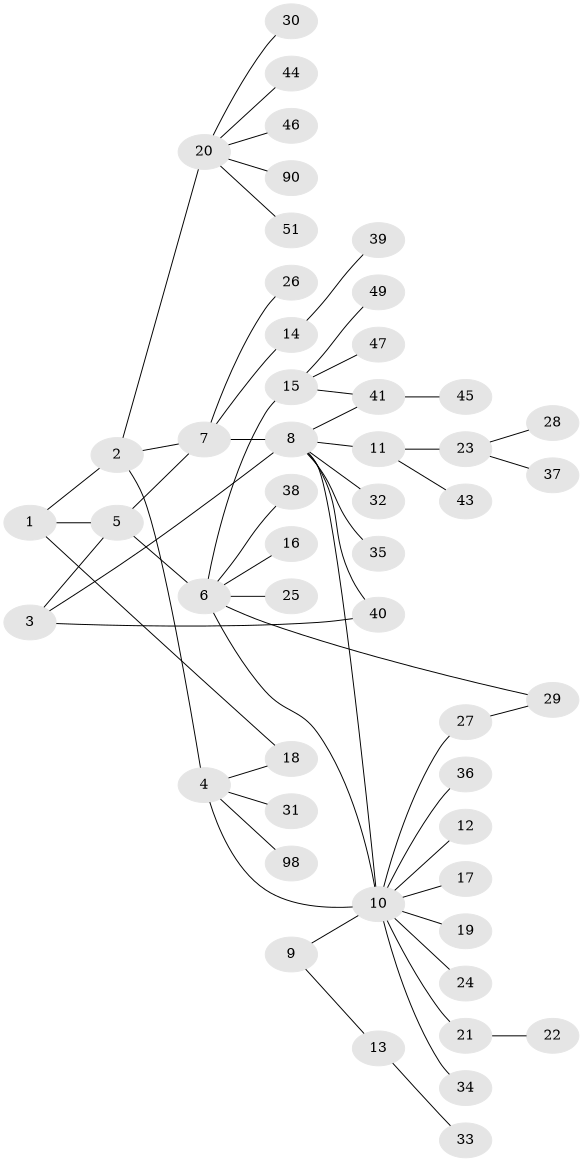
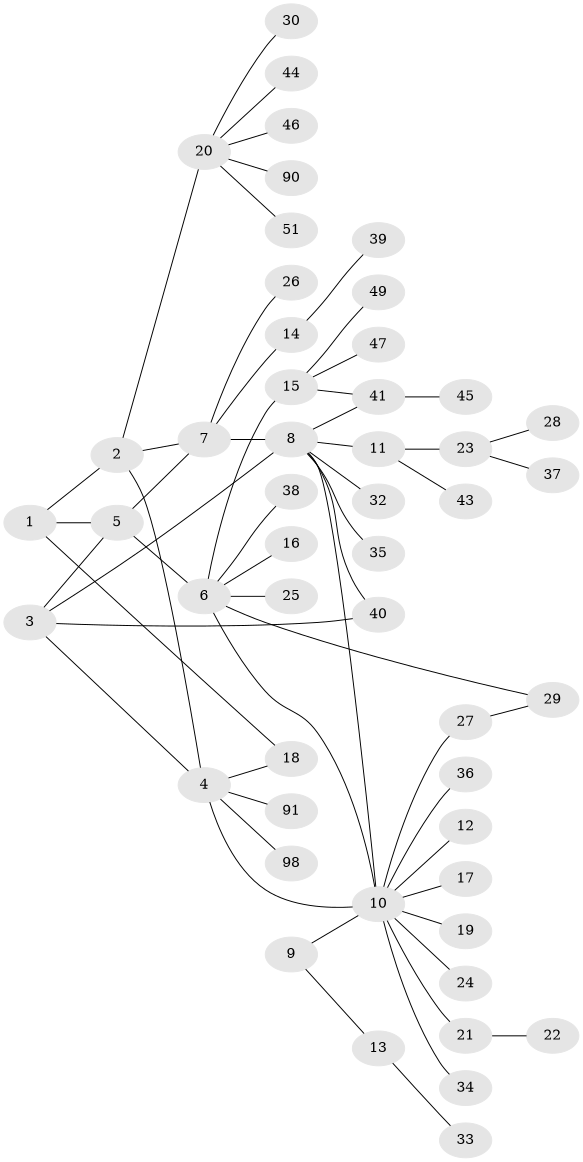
  graph {
    rankdir=LR
    node [color=gray90 style=filled]
    1
    2
    5
    18
    4
    7
    20
    6
    10
    12
    17
    19
    21
    24
    27
    34
    36
-   31
+   31 [label=91]
    n19 [label=98]
    8
    14
    26
    30
    44
    46
    n26 [label=90]
    51
    3
    40
    11
    32
    35
    41
    15
    16
    25
    29
    38
    47
    49
    39
    23
    43
    45
    9
    13
    33
    22
    28
    37
    1 -- 2
    1 -- 5
    1 -- 18
    2 -- 4
    2 -- 7
    2 -- 20
    5 -- 7
    5 -- 6
    4 -- 18
    4 -- 10
    4 -- 31
    4 -- n19
    7 -- 8
    7 -- 14
    7 -- 26
    20 -- 30
    20 -- 44
    20 -- 46
    20 -- n26
    20 -- 51
    6 -- 10
    6 -- 15
    6 -- 16
    6 -- 25
    6 -- 29
    6 -- 38
    10 -- 12
    10 -- 17
    10 -- 19
    10 -- 21
    10 -- 24
    10 -- 27
    10 -- 34
    10 -- 36
    21 -- 22
    27 -- 29
    8 -- 10
    8 -- 40
    8 -- 11
    8 -- 32
    8 -- 35
    8 -- 41
    14 -- 39
    3 -- 5
+   3 -- 4
    3 -- 8
    3 -- 40
    11 -- 23
    11 -- 43
    41 -- 45
    15 -- 41
    15 -- 47
    15 -- 49
    23 -- 28
    23 -- 37
    9 -- 10
    9 -- 13
    13 -- 33
  }
